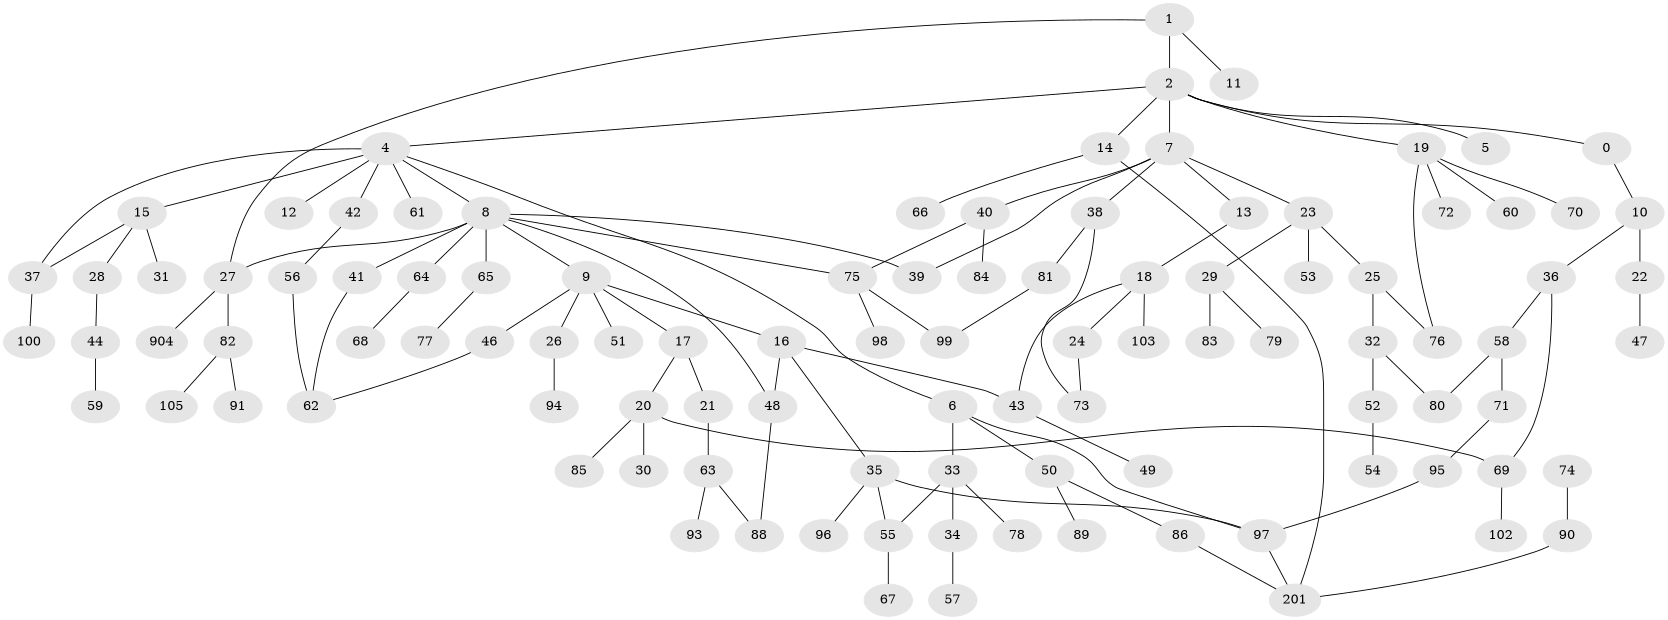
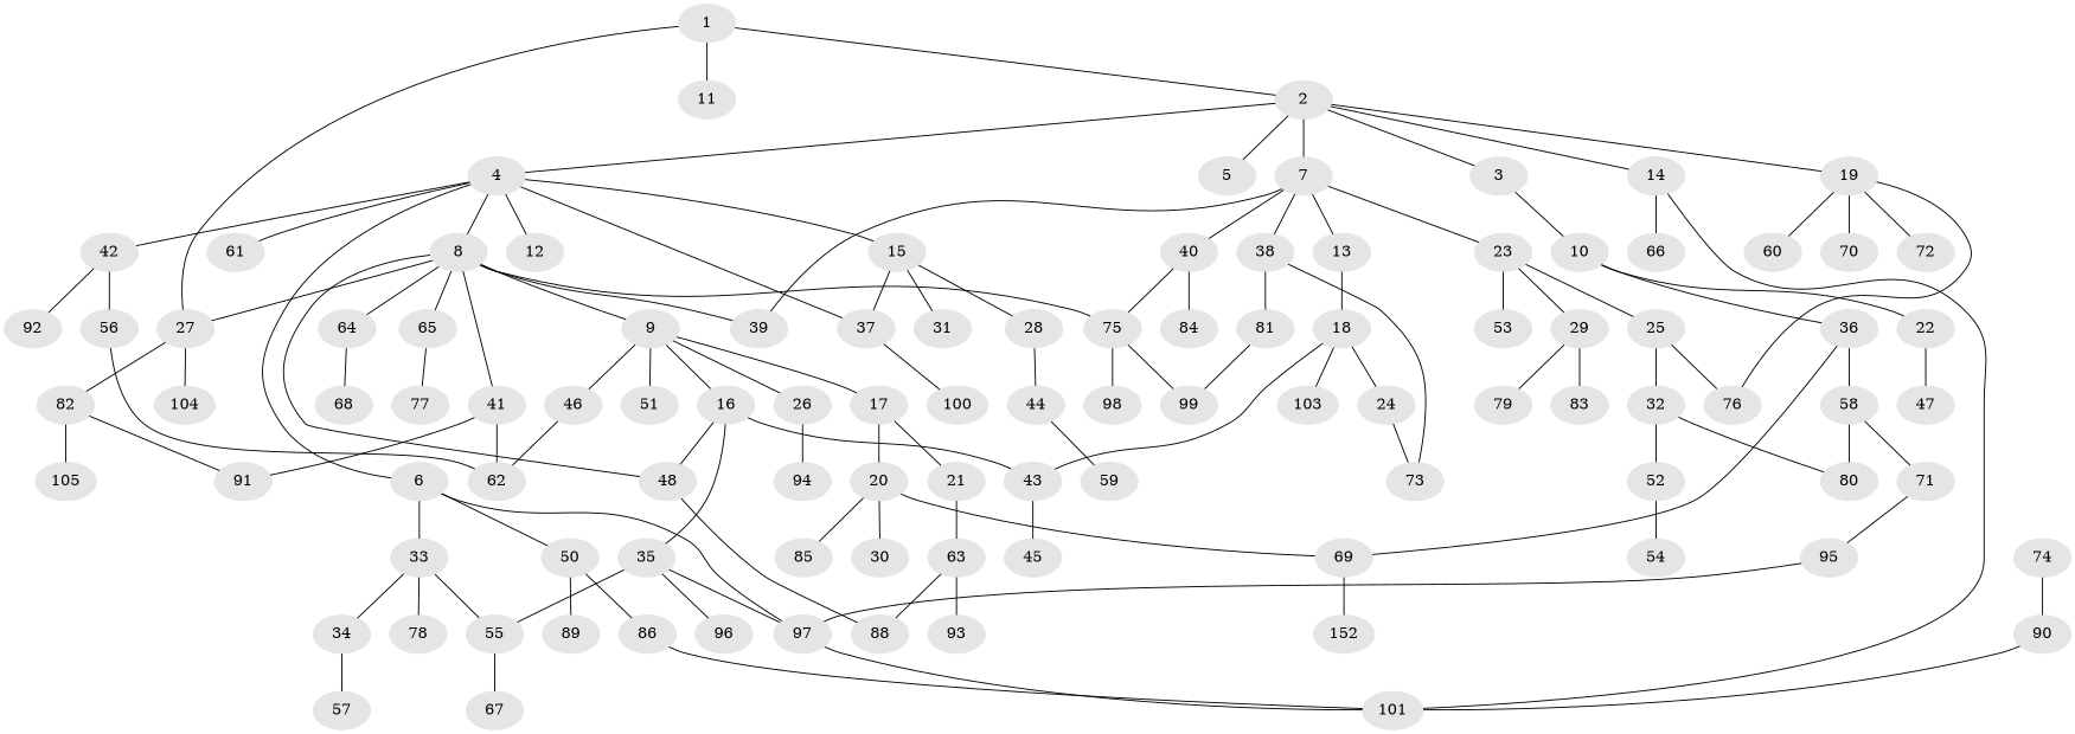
  graph {
    node [color=gray90 style=filled]
    1
    2
    11
    27
-   3 [label=0]
+   3
    4
    5
    7
    14
    19
    82
-   104 [label=904]
+   104
    10
    6
    8
    12
    15
    37
    42
    61
    13
    23
    38
    39
    40
    66
-   101 [label=201]
+   101
    60
    70
    72
    76
    22
    36
    33
    50
    97
    9
    41
    48
    64
    65
    75
    28
    31
    100
    56
+   92
    34
    55
    78
    86
    89
    18
    25
    29
    53
    73
    81
    84
    16
    17
    26
    46
    51
    62
    91
    88
    68
    77
    98
    99
    35
    43
    20
    21
    94
    47
    69
    58
    24
    103
    44
    96
-   45 [label=49]
+   45
    30
    85
    63
-   102
+   102 [label=152]
    93
    32
    79
    83
    52
    80
    105
    59
    54
    57
    67
    71
    74
    90
    95
    1 -- 2
    1 -- 11
    1 -- 27
    2 -- 3
    2 -- 4
    2 -- 5
    2 -- 7
    2 -- 14
    2 -- 19
    27 -- 82
    27 -- 104
    3 -- 10
    4 -- 6
    4 -- 8
    4 -- 12
    4 -- 15
    4 -- 37
    4 -- 42
    4 -- 61
    7 -- 13
    7 -- 23
    7 -- 38
    7 -- 39
    7 -- 40
    14 -- 66
    14 -- 101
    19 -- 60
    19 -- 70
    19 -- 72
    19 -- 76
    82 -- 91
    82 -- 105
    10 -- 22
    10 -- 36
    6 -- 33
    6 -- 50
    6 -- 97
    8 -- 27
    8 -- 39
    8 -- 9
    8 -- 41
    8 -- 48
    8 -- 64
    8 -- 65
    8 -- 75
    15 -- 37
    15 -- 28
    15 -- 31
    37 -- 100
    42 -- 56
+   42 -- 92
    13 -- 18
    23 -- 25
    23 -- 29
    23 -- 53
    38 -- 73
    38 -- 81
    40 -- 75
    40 -- 84
    22 -- 47
    36 -- 69
    36 -- 58
    33 -- 34
    33 -- 55
    33 -- 78
    50 -- 86
    50 -- 89
    97 -- 101
    9 -- 16
    9 -- 17
    9 -- 26
    9 -- 46
    9 -- 51
    41 -- 62
+   41 -- 91
    48 -- 88
    64 -- 68
    65 -- 77
    75 -- 98
    75 -- 99
    28 -- 44
    56 -- 62
    34 -- 57
    55 -- 67
    86 -- 101
    18 -- 43
    18 -- 24
    18 -- 103
    25 -- 76
    25 -- 32
    29 -- 79
    29 -- 83
    81 -- 99
    16 -- 48
    16 -- 35
    16 -- 43
    17 -- 20
    17 -- 21
    26 -- 94
    46 -- 62
    35 -- 97
    35 -- 55
    35 -- 96
    43 -- 45
    20 -- 69
    20 -- 30
    20 -- 85
    21 -- 63
    69 -- 102
    58 -- 80
    58 -- 71
    24 -- 73
    44 -- 59
    63 -- 88
    63 -- 93
    32 -- 52
    32 -- 80
    52 -- 54
    71 -- 95
    74 -- 90
    90 -- 101
    95 -- 97
  }
